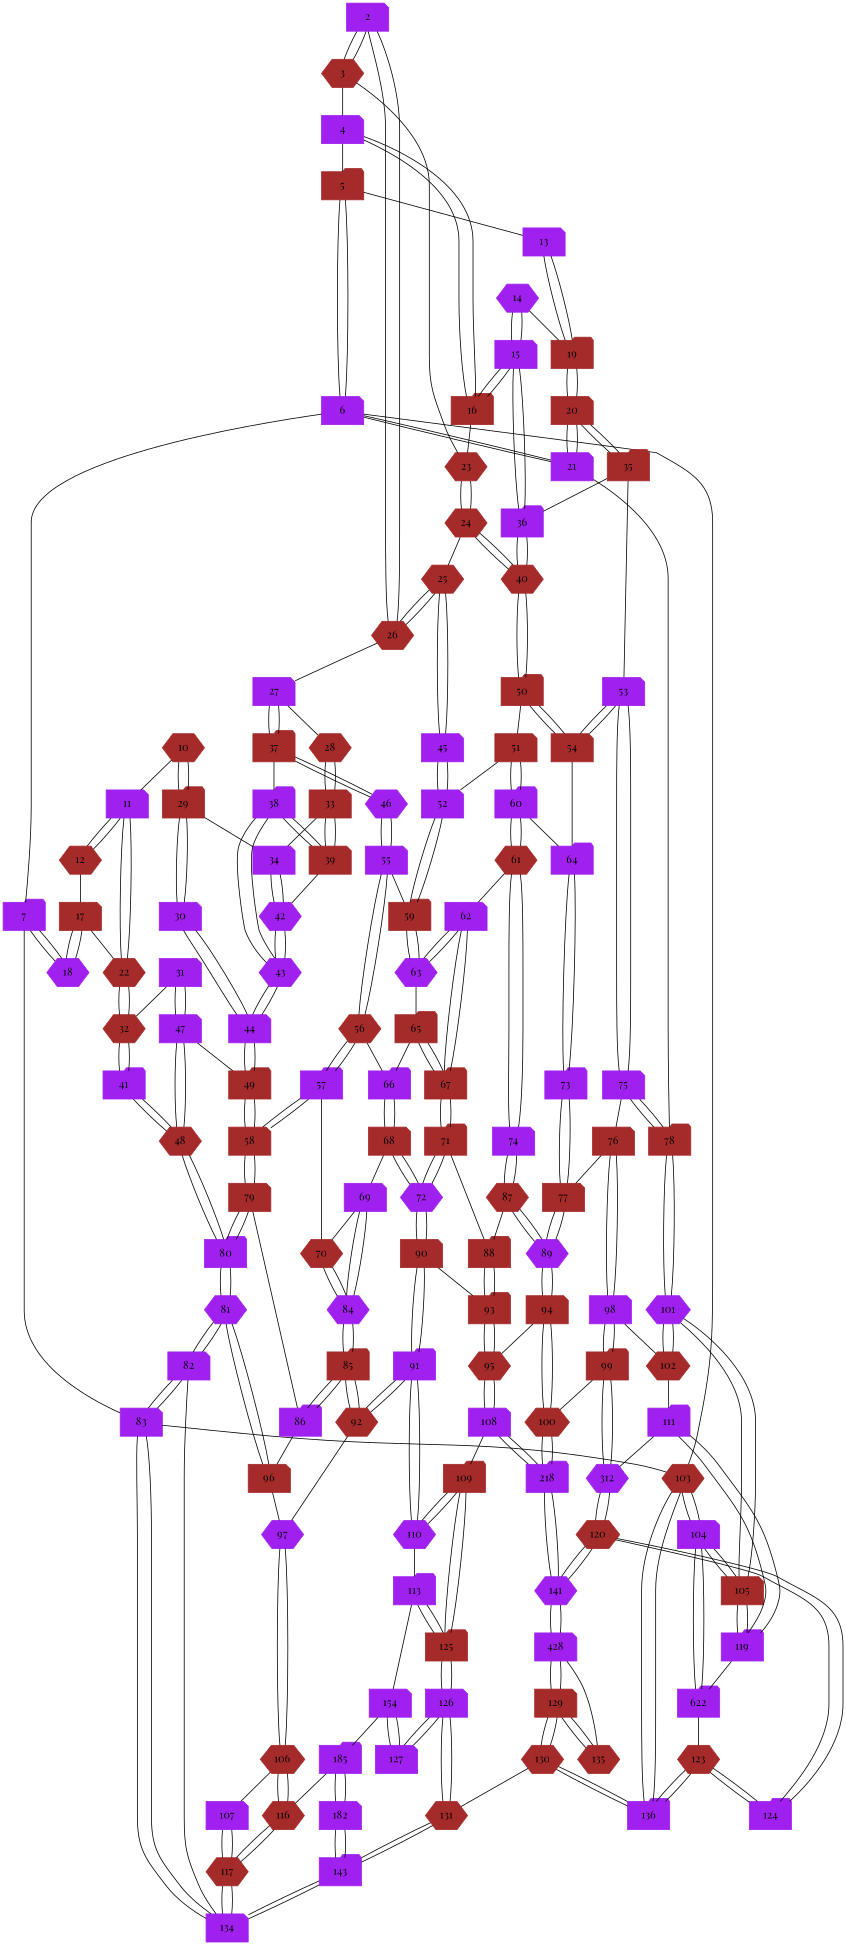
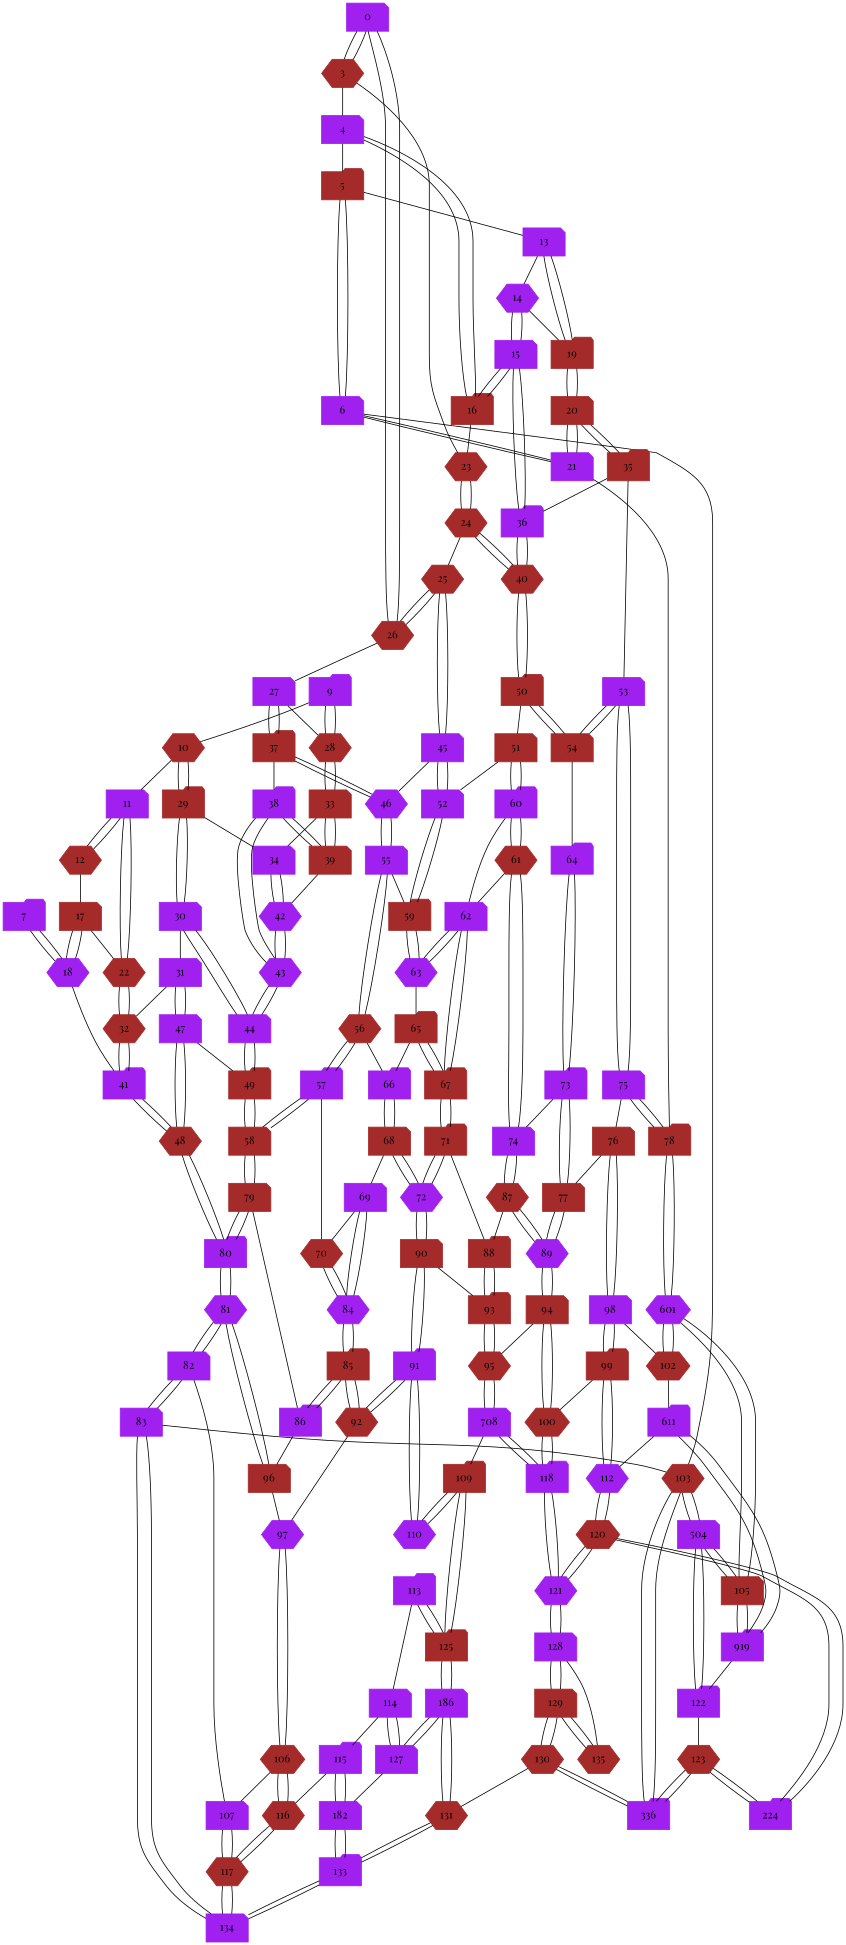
  graph {
    fontname="Playfair Display"
    node [color=purple fontname="Playfair Display" shape=note style=filled]
    edge [fontname="Playfair Display"]
    3 [color=brown shape=hexagon]
-   2
+   2 [label=0]
    26 [color=brown shape=hexagon]
+   9 [shape=folder]
    10 [color=brown shape=hexagon]
    28 [color=brown shape=hexagon]
    4
    23 [color=brown shape=hexagon]
    27
    5 [color=brown shape=folder]
    16 [color=brown shape=folder]
    24 [color=brown shape=hexagon]
    6
    13
    7 [shape=folder]
    21
    103 [color=brown shape=hexagon]
    14 [shape=hexagon]
    19 [color=brown shape=folder]
    18 [shape=hexagon]
    83
    78 [color=brown shape=folder]
-   104
-   136 [shape=folder]
+   104 [label=504]
+   136 [shape=folder label=336]
    41 [shape=folder]
    134
    12 [color=brown shape=hexagon]
    17 [color=brown]
    11
    29 [color=brown shape=folder]
    33 [color=brown]
    22 [color=brown shape=hexagon]
    30
    34
    32 [color=brown shape=hexagon]
    15
    20 [color=brown]
    36 [shape=folder]
    40 [color=brown shape=hexagon]
    48 [color=brown shape=hexagon]
    35 [color=brown shape=folder]
    53
-   101 [shape=hexagon]
+   101 [shape=hexagon label=601]
    25 [color=brown shape=hexagon]
    45
    50 [color=brown shape=folder]
    46 [shape=hexagon]
    52
    37 [color=brown shape=folder]
    38 [shape=folder]
    39 [color=brown]
    31
    44
    42 [shape=hexagon]
    47
    49 [color=brown shape=folder]
    43 [shape=hexagon]
    54 [color=brown]
    75
    55
    51 [color=brown]
    80 [shape=folder]
    58 [color=brown]
    59 [color=brown shape=folder]
    56 [color=brown shape=hexagon]
    81 [shape=hexagon]
    79 [color=brown]
    60 [shape=folder]
    64 [shape=folder]
    61 [color=brown shape=hexagon]
    63 [shape=hexagon]
    76 [color=brown]
    73 [shape=folder]
    57 [shape=folder]
    66 [shape=folder]
    70 [color=brown shape=hexagon]
    68 [color=brown]
    84 [shape=hexagon]
    86 [shape=folder]
    65 [color=brown shape=folder]
    62
    74
    67 [color=brown shape=folder]
    87 [color=brown shape=hexagon]
    71 [color=brown shape=folder]
    77 [color=brown]
    69
    72 [shape=hexagon]
    88 [color=brown shape=folder]
    90 [color=brown]
    85 [color=brown shape=folder]
    93 [color=brown shape=folder]
    91 [shape=folder]
    89 [shape=hexagon]
    98
    99 [color=brown shape=folder]
    102 [color=brown shape=hexagon]
    94 [color=brown]
    105 [color=brown]
    96 [color=brown]
    82
    107
    97 [shape=hexagon]
    117 [color=brown shape=hexagon]
    92 [color=brown shape=hexagon]
    95 [color=brown shape=hexagon]
    100 [color=brown shape=hexagon]
    110 [shape=hexagon]
    113 [shape=folder]
    106 [color=brown shape=hexagon]
-   108
-   118 [shape=folder label=218]
+   108 [label=708]
+   118 [shape=folder]
    109 [color=brown shape=folder]
    116 [color=brown shape=hexagon]
-   112 [shape=hexagon label=312]
-   111 [shape=folder]
+   112 [shape=hexagon]
+   111 [shape=folder label=611]
    120 [color=brown shape=hexagon]
-   121 [shape=hexagon label=141]
-   119 [shape=folder]
-   122 [shape=folder label=622]
+   121 [shape=hexagon]
+   119 [shape=folder label=919]
+   122 [shape=folder]
    123 [color=brown shape=hexagon]
    125 [color=brown shape=folder]
-   126
-   114 [label=154]
-   124 [shape=folder]
-   115 [shape=folder label=185]
+   126 [label=186]
+   114
+   124 [shape=folder label=224]
+   115 [shape=folder]
    127
    n128 [label=182]
-   133 [shape=folder label=143]
-   128 [label=428]
+   133 [shape=folder]
+   128
    129 [color=brown]
    135 [color=brown shape=hexagon]
    131 [color=brown shape=hexagon]
    130 [color=brown shape=hexagon]
    3 -- 4
    3 -- 23
    2 -- 3
    2 -- 3
    2 -- 26
    2 -- 26
    26 -- 27
+   9 -- 10
+   9 -- 28
+   9 -- 28
    10 -- 11
    10 -- 29
    10 -- 29
    28 -- 33
    28 -- 33
    4 -- 5
    4 -- 16
    4 -- 16
    23 -- 24
    23 -- 24
    27 -- 28
    27 -- 37
    27 -- 37
    5 -- 6
    5 -- 6
    5 -- 13
    16 -- 23
    24 -- 40
    24 -- 40
    24 -- 25
-   6 -- 7
    6 -- 21
    6 -- 21
    6 -- 103
+   13 -- 14
    13 -- 19
    13 -- 19
    7 -- 18
    7 -- 18
-   7 -- 83
    21 -- 78
    103 -- 104
    103 -- 104
    103 -- 136
    103 -- 136
    14 -- 19
    14 -- 15
    14 -- 15
    19 -- 20
    19 -- 20
+   18 -- 41
    83 -- 103
    83 -- 134
    83 -- 134
    78 -- 101
    78 -- 101
    104 -- 105
    104 -- 105
    104 -- 122
    104 -- 122
    41 -- 48
    41 -- 48
    12 -- 17
    17 -- 18
    17 -- 18
    17 -- 22
    11 -- 12
    11 -- 12
    11 -- 22
    11 -- 22
    29 -- 30
    29 -- 30
    29 -- 34
    33 -- 34
    33 -- 39
    33 -- 39
    22 -- 32
    22 -- 32
+   30 -- 31
    30 -- 44
    30 -- 44
    34 -- 42
    34 -- 42
    32 -- 41
    32 -- 41
    15 -- 16
    15 -- 16
    15 -- 36
    15 -- 36
    20 -- 21
    20 -- 21
    20 -- 35
    20 -- 35
    36 -- 40
    36 -- 40
    40 -- 50
    40 -- 50
    48 -- 80
    48 -- 80
    35 -- 36
    35 -- 53
    53 -- 54
    53 -- 54
    53 -- 75
    53 -- 75
    101 -- 102
    101 -- 102
    101 -- 105
    101 -- 105
    25 -- 26
    25 -- 26
    25 -- 45
    25 -- 45
+   45 -- 46
    45 -- 52
    45 -- 52
    50 -- 54
    50 -- 54
    50 -- 51
    46 -- 55
    46 -- 55
    52 -- 59
    52 -- 59
    37 -- 46
    37 -- 46
    37 -- 38
    38 -- 39
    38 -- 39
    38 -- 43
    38 -- 43
    39 -- 42
    31 -- 32
    31 -- 47
    31 -- 47
    44 -- 49
    44 -- 49
    42 -- 43
    42 -- 43
    47 -- 48
    47 -- 48
    47 -- 49
    49 -- 58
    49 -- 58
    43 -- 44
    43 -- 44
    54 -- 64
    75 -- 78
    75 -- 78
    75 -- 76
    55 -- 59
    55 -- 56
    55 -- 56
    51 -- 52
    51 -- 60
    51 -- 60
    80 -- 81
    80 -- 81
    58 -- 79
    58 -- 79
    59 -- 63
    59 -- 63
    56 -- 57
    56 -- 57
    56 -- 66
    81 -- 96
    81 -- 96
    81 -- 82
    81 -- 82
    79 -- 80
    79 -- 80
    79 -- 86
-   60 -- 64
+   60 -- 62
    60 -- 61
    60 -- 61
    64 -- 73
    64 -- 73
    61 -- 62
    61 -- 74
    61 -- 74
    63 -- 65
    76 -- 77
    76 -- 98
    76 -- 98
+   73 -- 74
    73 -- 77
    73 -- 77
    57 -- 58
    57 -- 58
    57 -- 70
    66 -- 68
    66 -- 68
    70 -- 84
    70 -- 84
    68 -- 69
    68 -- 72
    68 -- 72
    84 -- 85
    84 -- 85
    86 -- 96
    65 -- 66
    65 -- 67
    65 -- 67
    62 -- 63
    62 -- 63
    62 -- 67
    62 -- 67
    74 -- 87
    74 -- 87
    67 -- 71
    67 -- 71
    87 -- 88
    87 -- 89
    87 -- 89
    71 -- 72
    71 -- 72
    71 -- 88
    77 -- 89
    77 -- 89
    69 -- 70
    69 -- 84
    69 -- 84
    72 -- 90
    72 -- 90
    88 -- 93
    88 -- 93
    90 -- 93
    90 -- 91
    90 -- 91
    85 -- 86
    85 -- 86
    85 -- 92
    85 -- 92
    93 -- 95
    93 -- 95
    91 -- 92
    91 -- 92
    91 -- 110
    91 -- 110
    89 -- 94
    89 -- 94
    98 -- 99
    98 -- 99
    98 -- 102
    99 -- 100
    99 -- 112
    99 -- 112
    102 -- 111
    94 -- 95
    94 -- 100
    94 -- 100
    105 -- 119
    105 -- 119
    96 -- 97
    82 -- 83
    82 -- 83
-   82 -- 134
+   82 -- 107
    107 -- 117
    107 -- 117
    97 -- 106
    97 -- 106
    117 -- 134
    117 -- 134
    92 -- 97
    95 -- 108
    95 -- 108
    100 -- 118
    100 -- 118
-   110 -- 113
    113 -- 125
    113 -- 125
    113 -- 114
    106 -- 107
    106 -- 116
    106 -- 116
    108 -- 118
    108 -- 118
    108 -- 109
    118 -- 121
    118 -- 121
    109 -- 110
    109 -- 110
    109 -- 125
    109 -- 125
    116 -- 117
    116 -- 117
    112 -- 120
    112 -- 120
    111 -- 112
    111 -- 119
    111 -- 119
    120 -- 121
    120 -- 121
    120 -- 124
    120 -- 124
    121 -- 128
    121 -- 128
    119 -- 122
    122 -- 123
    123 -- 136
    123 -- 136
    123 -- 124
    123 -- 124
    125 -- 126
    125 -- 126
    126 -- 127
    126 -- 127
    126 -- 131
    126 -- 131
    114 -- 115
    114 -- 127
    114 -- 127
    115 -- 116
    115 -- n128
    115 -- n128
+   127 -- n128
    n128 -- 133
    n128 -- 133
    133 -- 134
    133 -- 134
    128 -- 129
    128 -- 129
    128 -- 135
    129 -- 135
    129 -- 135
    129 -- 130
    129 -- 130
    131 -- 133
    131 -- 133
    130 -- 136
    130 -- 136
    130 -- 131
  }
